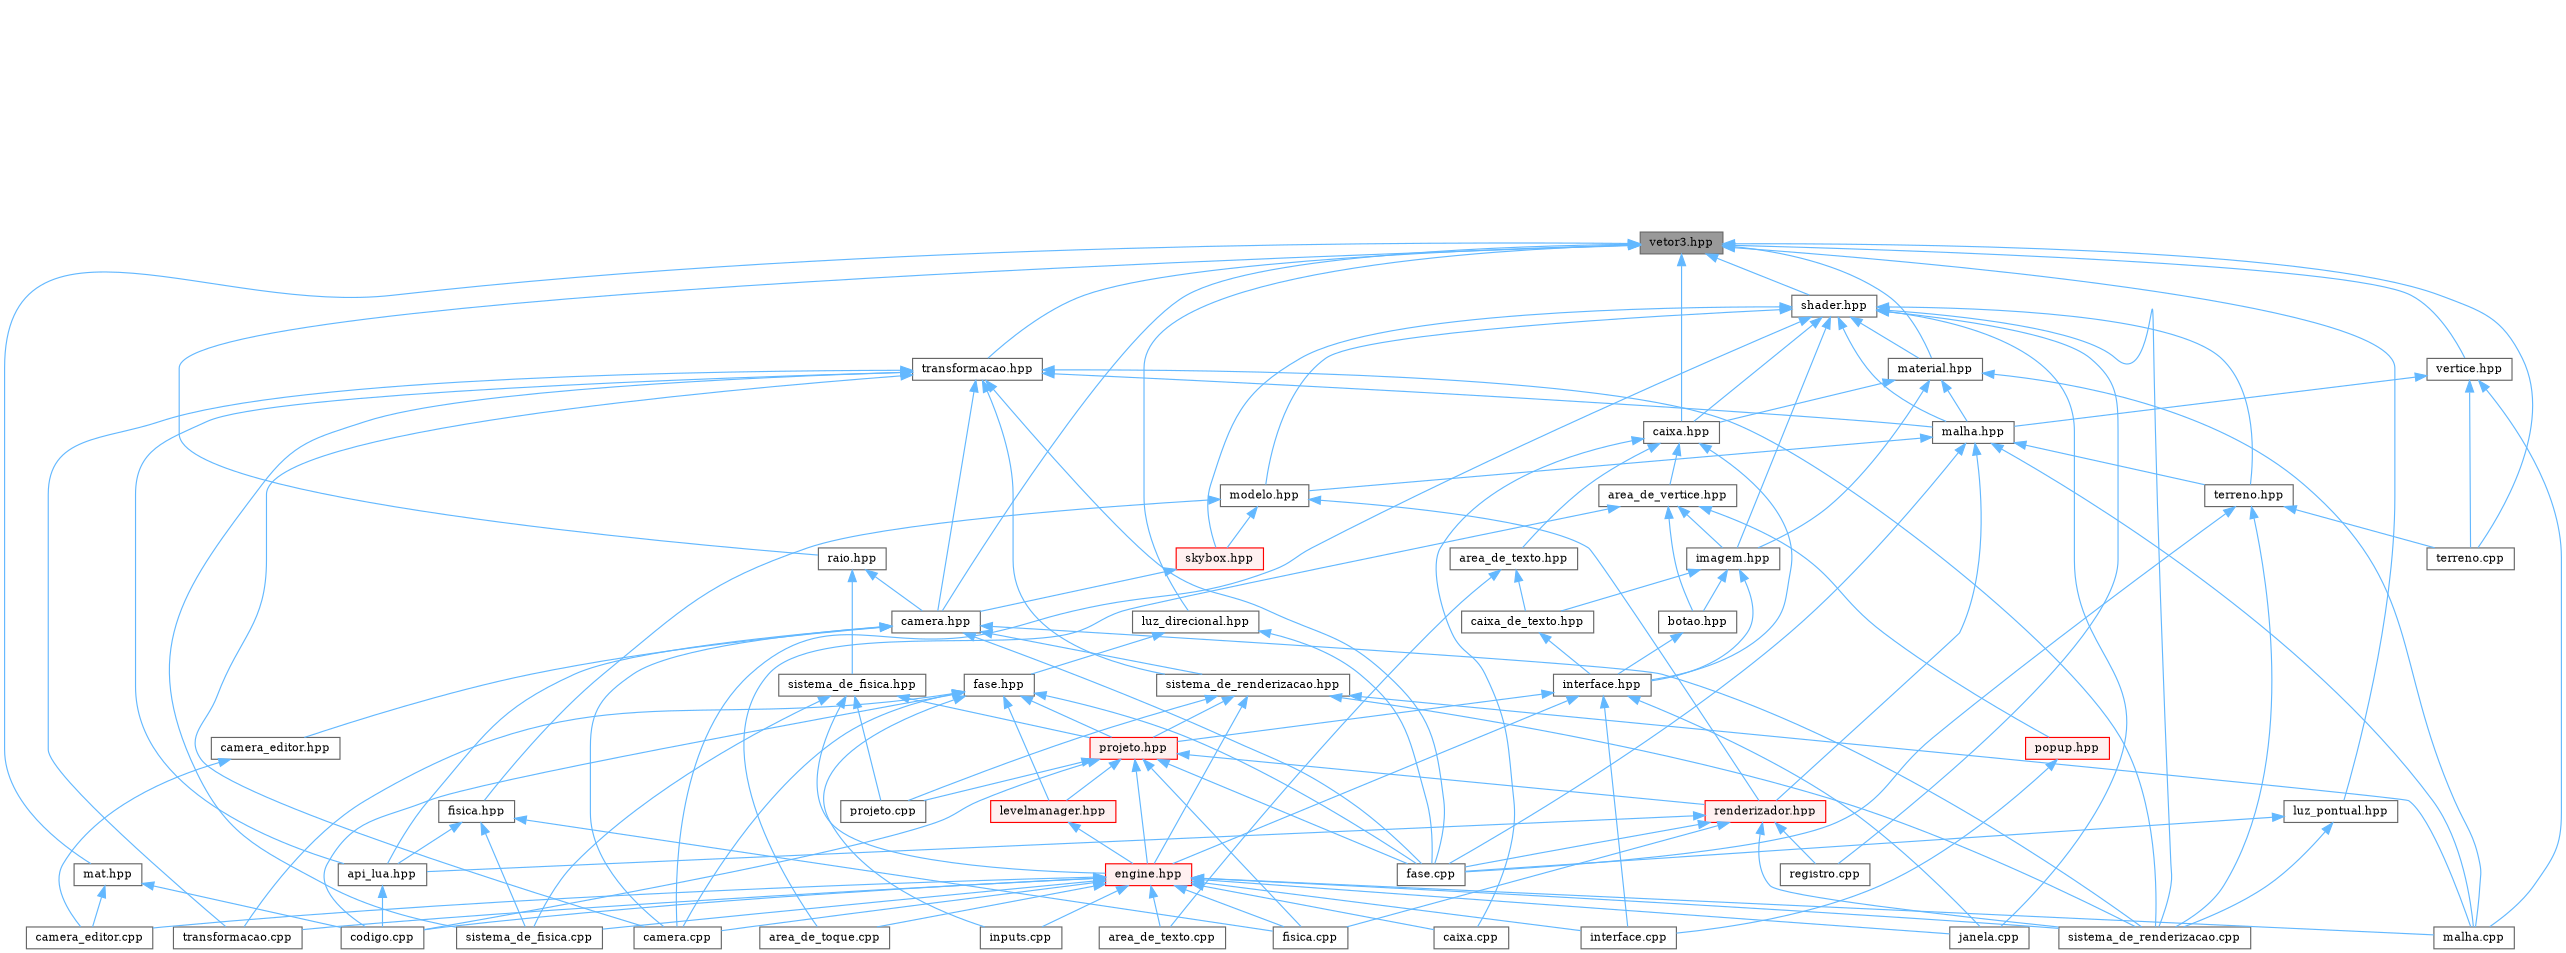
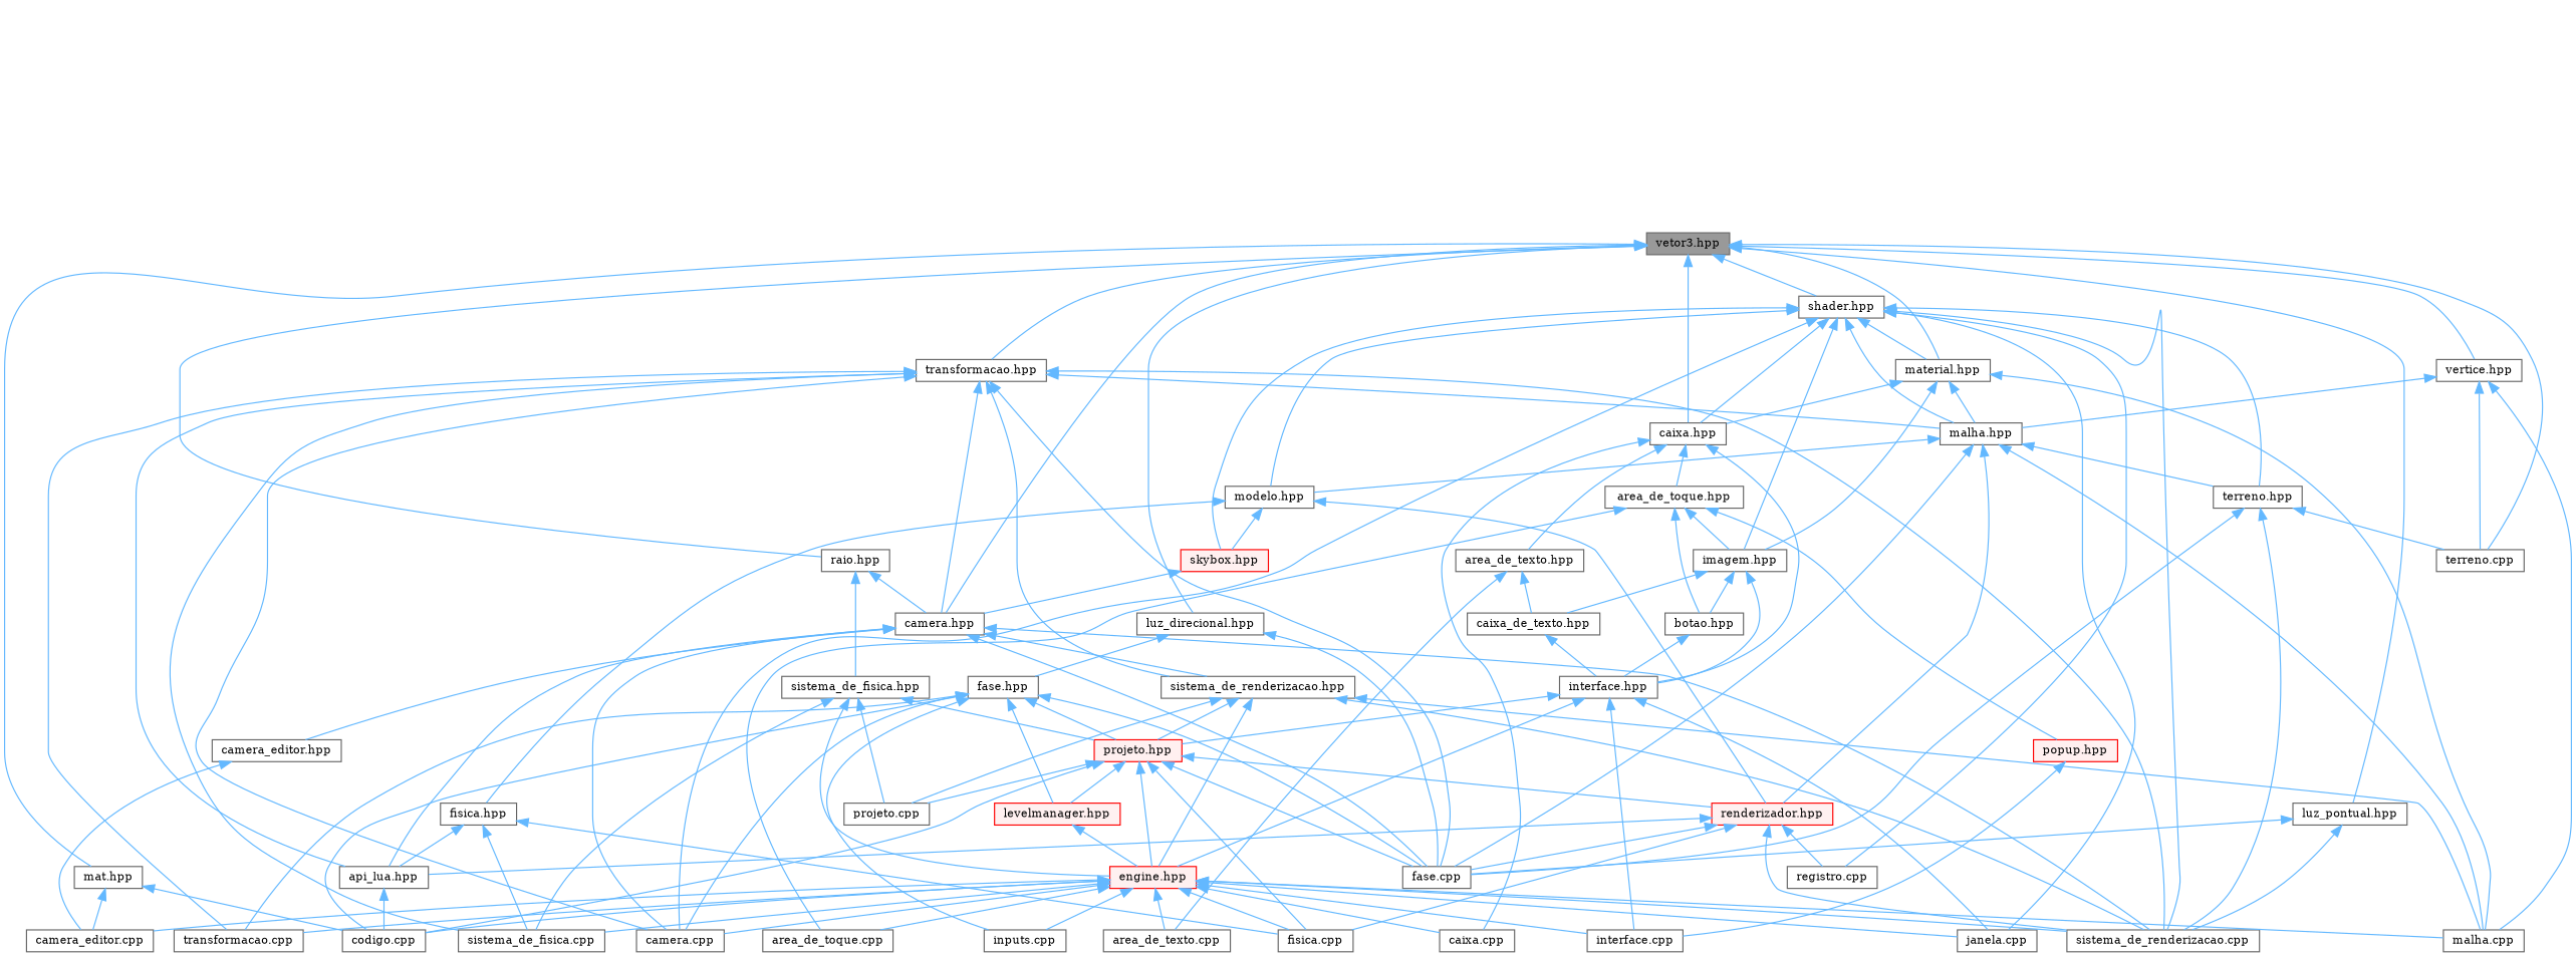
  digraph {
    fontname="DejaVu Serif"
    node [color=grey40 fillcolor=white fontname="DejaVu Serif" fontsize=10 shape=box style=filled]
    edge [color=steelblue1 dir=back fontname="DejaVu Serif" fontsize=10 labelfontname=Helvetica labelfontsize=10 style=solid]
    n1 [color=gray40 fillcolor=grey60 fontcolor=black height=0.2 label="vetor3.hpp" width=0.4]
    n2 [height=0.2 label="caixa.hpp" width=0.4]
    n3 [height=0.2 label="camera.hpp" width=0.4]
    n4 [height=0.2 label="luz_direcional.hpp" width=0.4]
    n5 [height=0.2 label="luz_pontual.hpp" width=0.4]
    n6 [height=0.2 label="mat.hpp" width=0.4]
    n7 [height=0.2 label="material.hpp" width=0.4]
    n8 [height=0.2 label="terreno.cpp" width=0.4]
    n9 [height=0.2 label="raio.hpp" width=0.4]
    n10 [height=0.2 label="shader.hpp" width=0.4]
    n11 [height=0.2 label="transformacao.hpp" width=0.4]
    n12 [height=0.2 label="vertice.hpp" width=0.4]
    n13 [height=0.2 label="area_de_texto.hpp" width=0.4]
    n14 [height=0.2 label="interface.hpp" width=0.4]
    n15 [height=0.2 label="caixa.cpp" width=0.4]
-   n16 [height=0.2 label="area_de_vertice.hpp" width=0.4]
+   n16 [height=0.2 label="area_de_toque.hpp" width=0.4]
    n17 [height=0.2 label="camera.cpp" width=0.4]
    n18 [height=0.2 label="sistema_de_renderizacao.cpp" width=0.4]
    n19 [height=0.2 label="fase.cpp" width=0.4]
    n20 [height=0.2 label="api_lua.hpp" width=0.4]
    n21 [height=0.2 label="camera_editor.hpp" width=0.4]
    n22 [height=0.2 label="sistema_de_renderizacao.hpp" width=0.4]
    n23 [height=0.2 label="fisica.hpp" width=0.4]
    n24 [height=0.2 label="fisica.cpp" width=0.4]
    n25 [height=0.2 label="sistema_de_fisica.cpp" width=0.4]
    n26 [height=0.2 label="fase.hpp" width=0.4]
    n27 [height=0.2 label="camera_editor.cpp" width=0.4]
    n28 [height=0.2 label="codigo.cpp" width=0.4]
    n29 [height=0.2 label="malha.cpp" width=0.4]
    n30 [height=0.2 label="imagem.hpp" width=0.4]
    n31 [height=0.2 label="malha.hpp" width=0.4]
    n32 [height=0.2 label="sistema_de_fisica.hpp" width=0.4]
    n33 [height=0.2 label="janela.cpp" width=0.4]
    n34 [height=0.2 label="registro.cpp" width=0.4]
    n35 [height=0.2 label="modelo.hpp" width=0.4]
    n36 [height=0.2 label="terreno.hpp" width=0.4]
    n37 [color=red fillcolor="#FFF0F0" height=0.2 label="skybox.hpp" width=0.4]
    n38 [height=0.2 label="transformacao.cpp" width=0.4]
    n39 [height=0.2 label="area_de_texto.cpp" width=0.4]
    n40 [height=0.2 label="caixa_de_texto.hpp" width=0.4]
    n41 [color=red fillcolor="#FFF0F0" height=0.2 label="engine.hpp" width=0.4]
    n42 [height=0.2 label="interface.cpp" width=0.4]
    n43 [color=red fillcolor="#FFF0F0" height=0.2 label="projeto.hpp" width=0.4]
    n44 [height=0.2 label="area_de_toque.cpp" width=0.4]
    n45 [height=0.2 label="botao.hpp" width=0.4]
    n46 [color=red fillcolor="#FFF0F0" height=0.2 label="popup.hpp" width=0.4]
    n47 [height=0.2 label="inputs.cpp" width=0.4]
    n48 [color=red fillcolor="#FFF0F0" height=0.2 label="levelmanager.hpp" width=0.4]
    n49 [height=0.2 label="projeto.cpp" width=0.4]
    n50 [color=red fillcolor="#FFF0F0" height=0.2 label="renderizador.hpp" width=0.4]
    n1 -> n2
    n1 -> n3
    n1 -> n4
    n1 -> n5
    n1 -> n6
    n1 -> n7
    n1 -> n8
    n1 -> n9
    n1 -> n10
    n1 -> n11
    n1 -> n12
    n2 -> n13
    n2 -> n14
    n2 -> n15
    n2 -> n16
    n3 -> n17
    n3 -> n18
    n3 -> n19
    n3 -> n20
    n3 -> n21
    n3 -> n22
    n4 -> n19
    n4 -> n26
    n5 -> n18
    n5 -> n19
    n6 -> n27
    n6 -> n28
    n7 -> n2
    n7 -> n29
    n7 -> n30
    n7 -> n31
    n9 -> n3
    n9 -> n32
    n10 -> n2
    n10 -> n7
    n10 -> n17
    n10 -> n18
    n10 -> n30
    n10 -> n31
    n10 -> n33
    n10 -> n34
    n10 -> n35
    n10 -> n36
    n10 -> n37
    n11 -> n3
    n11 -> n17
    n11 -> n18
    n11 -> n19
    n11 -> n20
    n11 -> n22
    n11 -> n25
    n11 -> n31
    n11 -> n38
    n12 -> n8
    n12 -> n29
    n12 -> n31
    n13 -> n39
    n13 -> n40
    n14 -> n33
    n14 -> n41
    n14 -> n42
    n14 -> n43
    n16 -> n30
    n16 -> n44
    n16 -> n45
    n16 -> n46
    n20 -> n28
    n21 -> n27
    n22 -> n18
    n22 -> n29
    n22 -> n41
    n22 -> n43
    n22 -> n49
    n23 -> n20
    n23 -> n24
    n23 -> n25
    n26 -> n17
    n26 -> n19
    n26 -> n28
    n26 -> n38
    n26 -> n43
    n26 -> n47
    n26 -> n48
    n30 -> n14
    n30 -> n40
    n30 -> n45
    n31 -> n19
    n31 -> n29
    n31 -> n35
    n31 -> n36
    n31 -> n50
    n32 -> n25
    n32 -> n41
    n32 -> n43
    n32 -> n49
    n35 -> n23
    n35 -> n37
    n35 -> n50
    n36 -> n8
    n36 -> n18
    n36 -> n19
    n37 -> n3
    n40 -> n14
    n41 -> n15
    n41 -> n17
    n41 -> n18
    n41 -> n24
    n41 -> n25
    n41 -> n27
    n41 -> n28
    n41 -> n29
    n41 -> n33
    n41 -> n38
    n41 -> n39
    n41 -> n42
    n41 -> n44
    n41 -> n47
    n43 -> n19
    n43 -> n24
    n43 -> n28
    n43 -> n41
    n43 -> n48
    n43 -> n49
    n43 -> n50
    n45 -> n14
    n46 -> n42
    n48 -> n41
    n50 -> n18
    n50 -> n19
    n50 -> n20
    n50 -> n24
    n50 -> n34
  }
